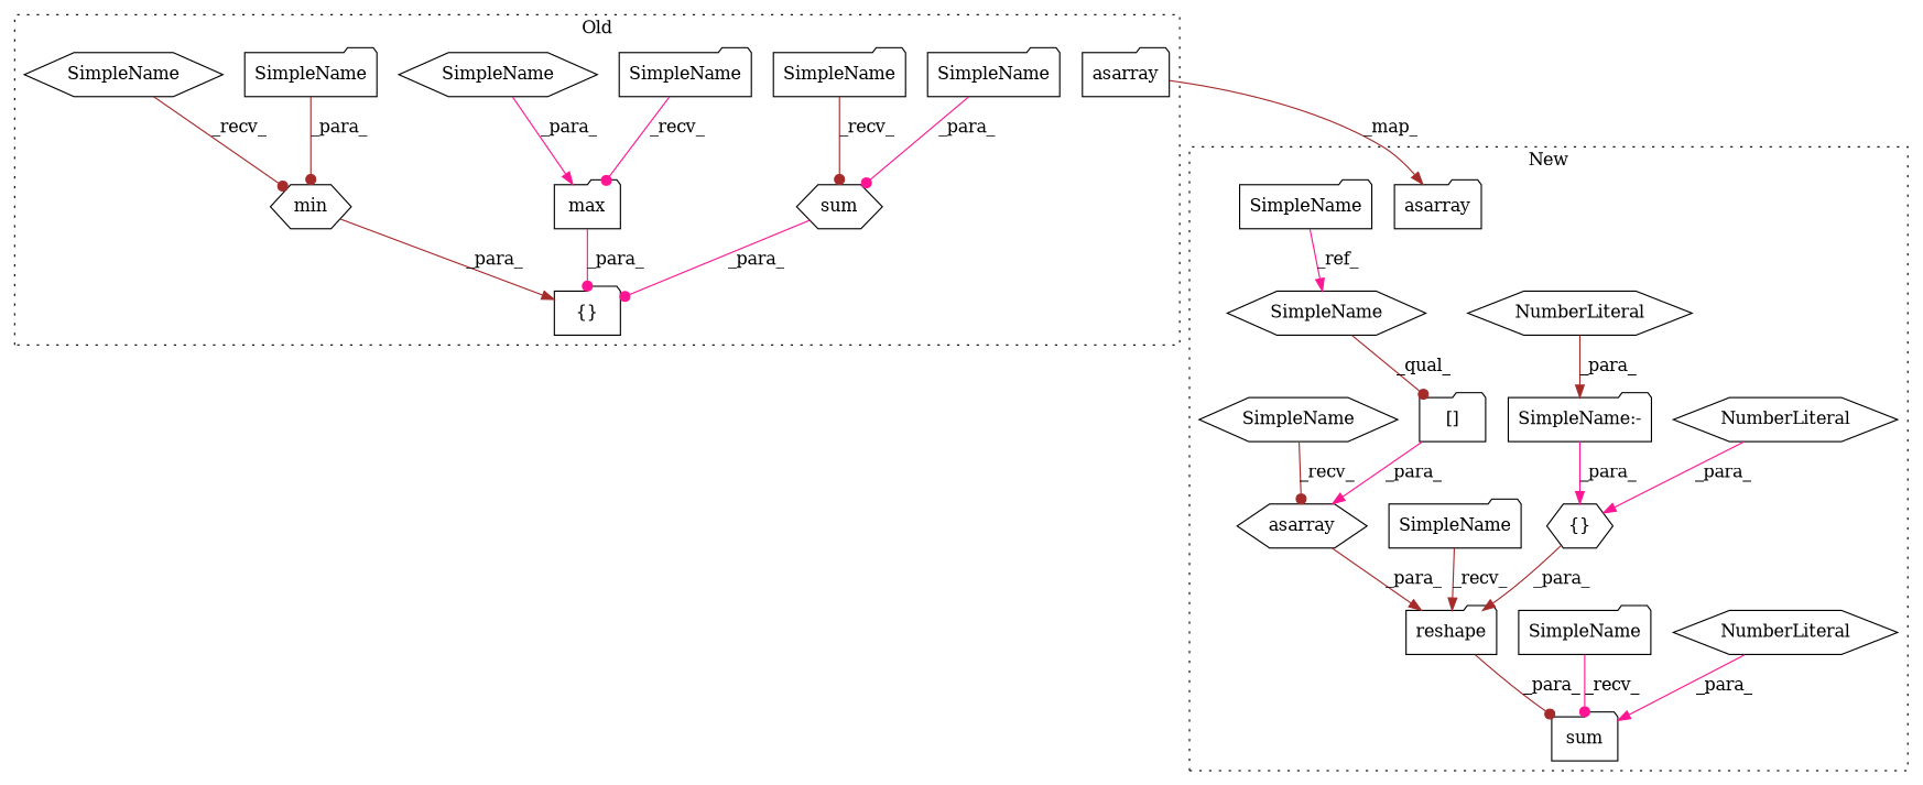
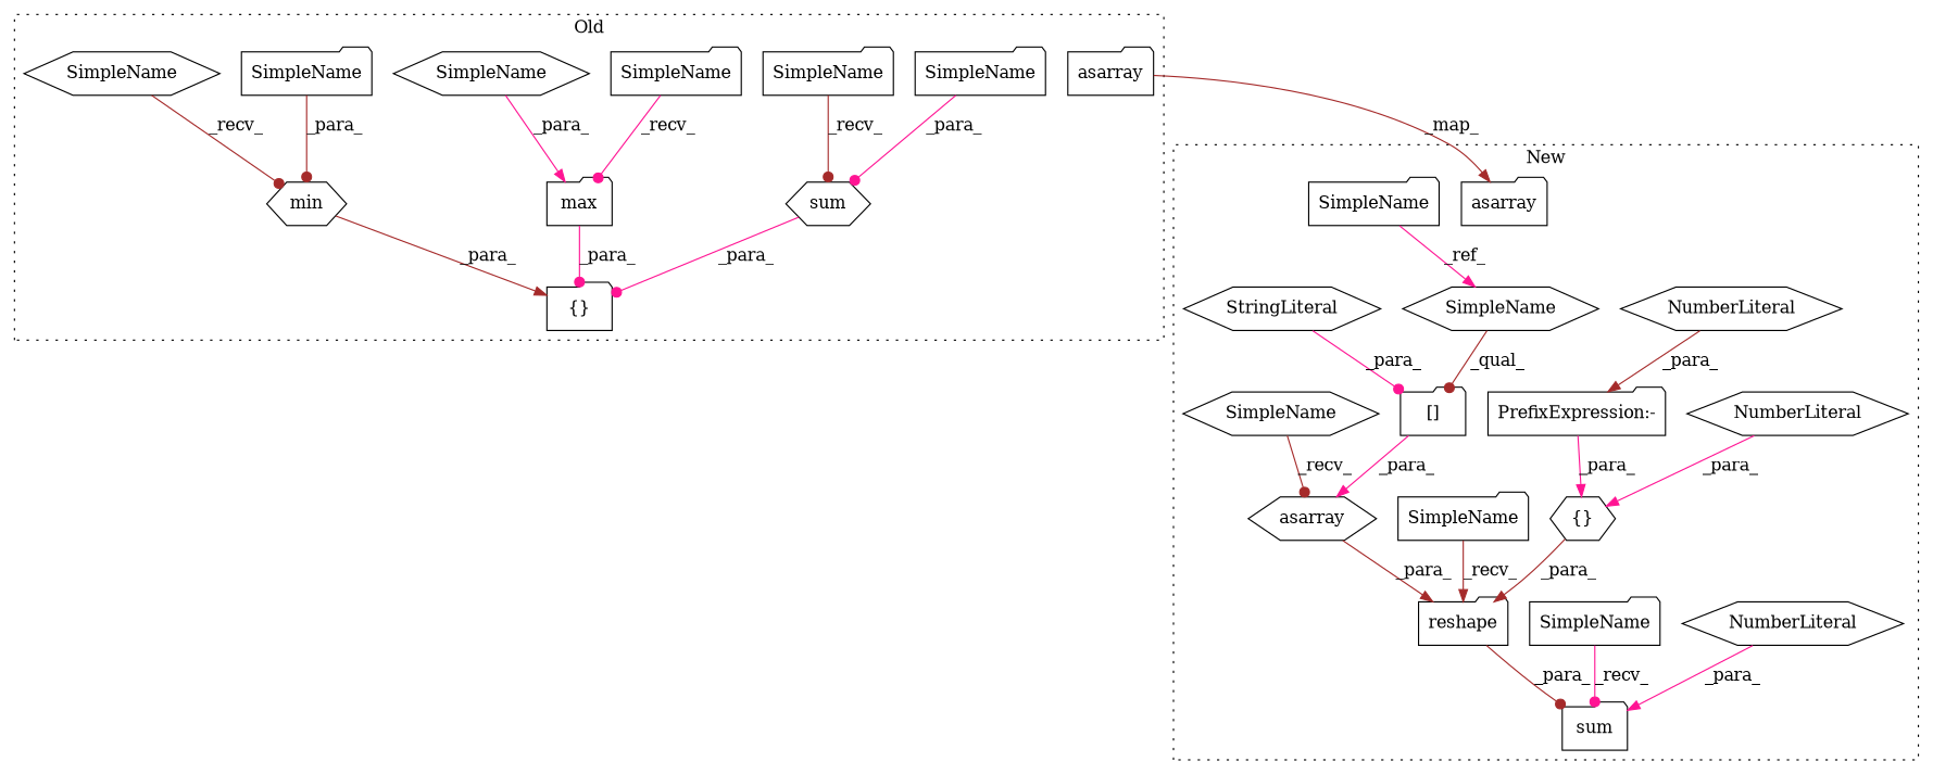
  digraph {
    node [a=42 l=5 shape=folder]
    edge [arrowhead=normal color=brown]
    n1 [a=32 l="4,1" label=min s="16734,16741" shape=hexagon]
    n2 [a=4 l="1,1" label="{}" s="16727,16772"]
    n3 [a=32 l="4,1" label=max s="16749,16756"]
    n4 [a=32 l="8,1" label=asarray s="16666,16686"]
    n5 [a=32 l="4,1" label=sum s="16764,16771" shape=hexagon]
    n6 [l=3 label=SimpleName s=16768]
    n7 [l=3 label=SimpleName s=16753 shape=hexagon]
    n8 [l=3 label=SimpleName s=16738]
    n9 [label=SimpleName s=16758]
    n10 [label=SimpleName s=16743]
    n11 [label=SimpleName s=16728 shape=hexagon]
    n12 [a=32 l="4,1" label=sum s="17147,17212"]
    n13 [a=32 l="8,1" label=reshape s="17157,17209"]
    n14 [a=34 l=1 label=NumberLiteral s=17211 shape=hexagon]
    n15 [a=4 l="1,1" label="{}" s="17202,17208" shape=hexagon]
    n16 [a=34 l=2 label=NumberLiteral s=17203 shape=hexagon]
    n17 [a=32 l="8,1" label=asarray s="17084,17104"]
-   n18 [a=38 l=1 label="SimpleName:-" s=17206]
+   n18 [a=38 l=1 label="PrefixExpression:-" s=17206]
    n19 [a=34 l=1 label=NumberLiteral s=17207 shape=hexagon]
    n20 [a=32 l="8,1" label=asarray s="17171,17191" shape=hexagon]
    n21 [a=2 l="4,1" label="[]" s="17179,17190"]
    n22 [l=3 label=SimpleName s=17006]
+   n23 [a=45 l=7 label=StringLiteral s=17183 shape=hexagon]
    n24 [l=3 label=SimpleName s=17179 shape=hexagon]
    n25 [label=SimpleName s=17151]
    n26 [label=SimpleName s=17141]
    n27 [label=SimpleName s=17165 shape=hexagon]
    subgraph cluster_1 {
      label=Old
      style=dotted
      n1
      n2
      n3
      n4
      n5
      n6
      n7
      n8
      n9
      n10
      n11
    }
    subgraph cluster_2 {
      label=New
      style=dotted
      n12
      n13
      n14
      n15
      n16
      n17
      n18
      n19
      n20
      n21
      n22
+     n23
      n24
      n25
      n26
      n27
    }
    n1 -> n2 [label=_para_]
    n3 -> n2 [arrowhead=dot color=deeppink label=_para_]
    n4 -> n17 [label=_map_]
    n5 -> n2 [arrowhead=dot color=deeppink label=_para_]
    n6 -> n5 [arrowhead=dot color=deeppink label=_para_]
    n7 -> n3 [color=deeppink label=_para_]
    n8 -> n1 [arrowhead=dot label=_para_]
    n9 -> n5 [arrowhead=dot label=_recv_]
    n10 -> n3 [arrowhead=dot color=deeppink label=_recv_]
    n11 -> n1 [arrowhead=dot label=_recv_]
    n13 -> n12 [arrowhead=dot label=_para_]
    n14 -> n12 [color=deeppink label=_para_]
    n15 -> n13 [label=_para_]
    n16 -> n15 [color=deeppink label=_para_]
    n18 -> n15 [color=deeppink label=_para_]
    n19 -> n18 [label=_para_]
    n20 -> n13 [label=_para_]
    n21 -> n20 [color=deeppink label=_para_]
    n22 -> n24 [color=deeppink label=_ref_]
+   n23 -> n21 [arrowhead=dot color=deeppink label=_para_]
    n24 -> n21 [arrowhead=dot label=_qual_]
    n25 -> n13 [label=_recv_]
    n26 -> n12 [arrowhead=dot color=deeppink label=_recv_]
    n27 -> n20 [arrowhead=dot label=_recv_]
  }
